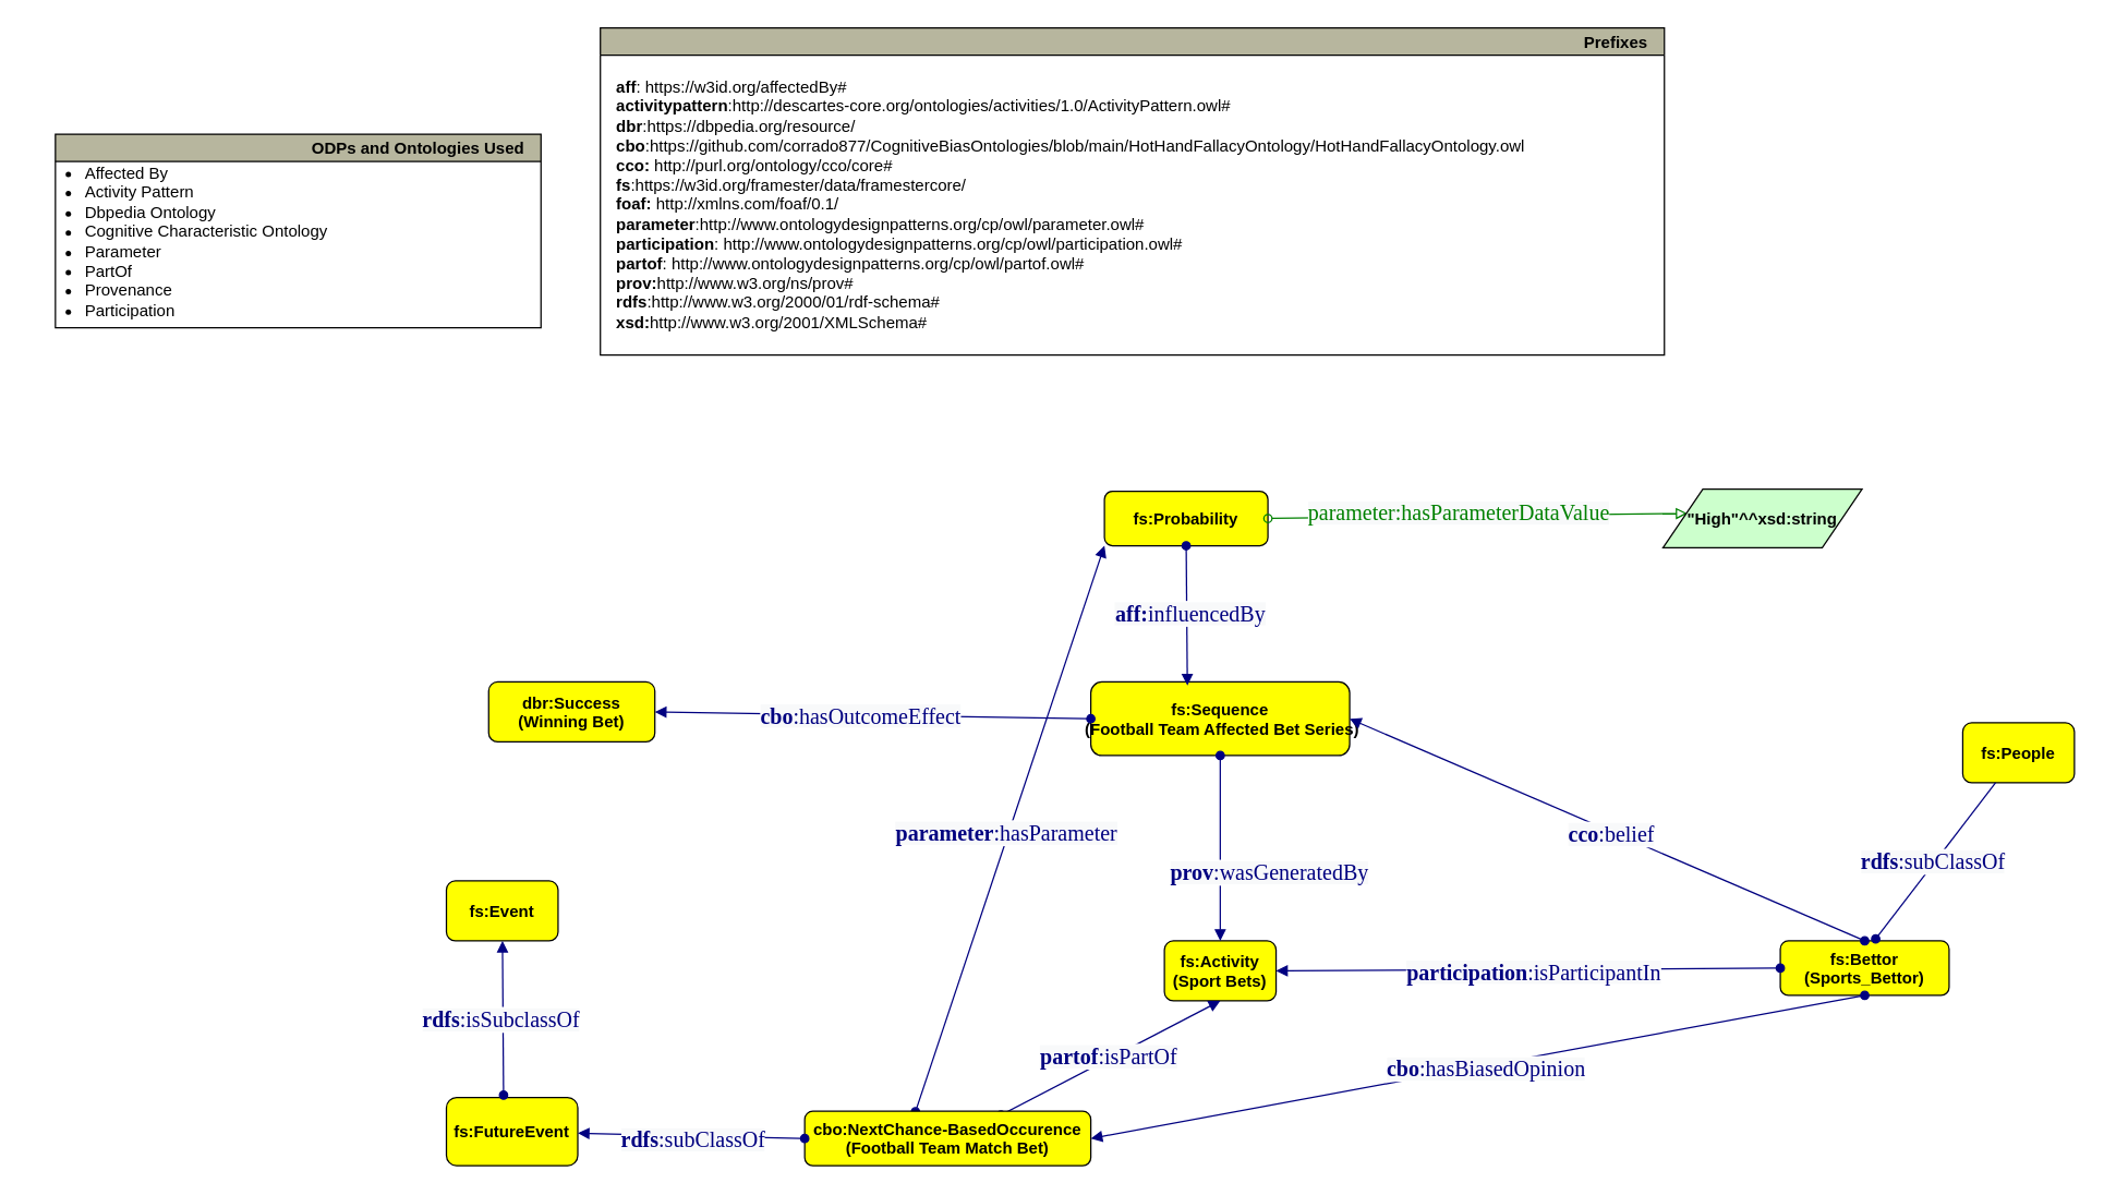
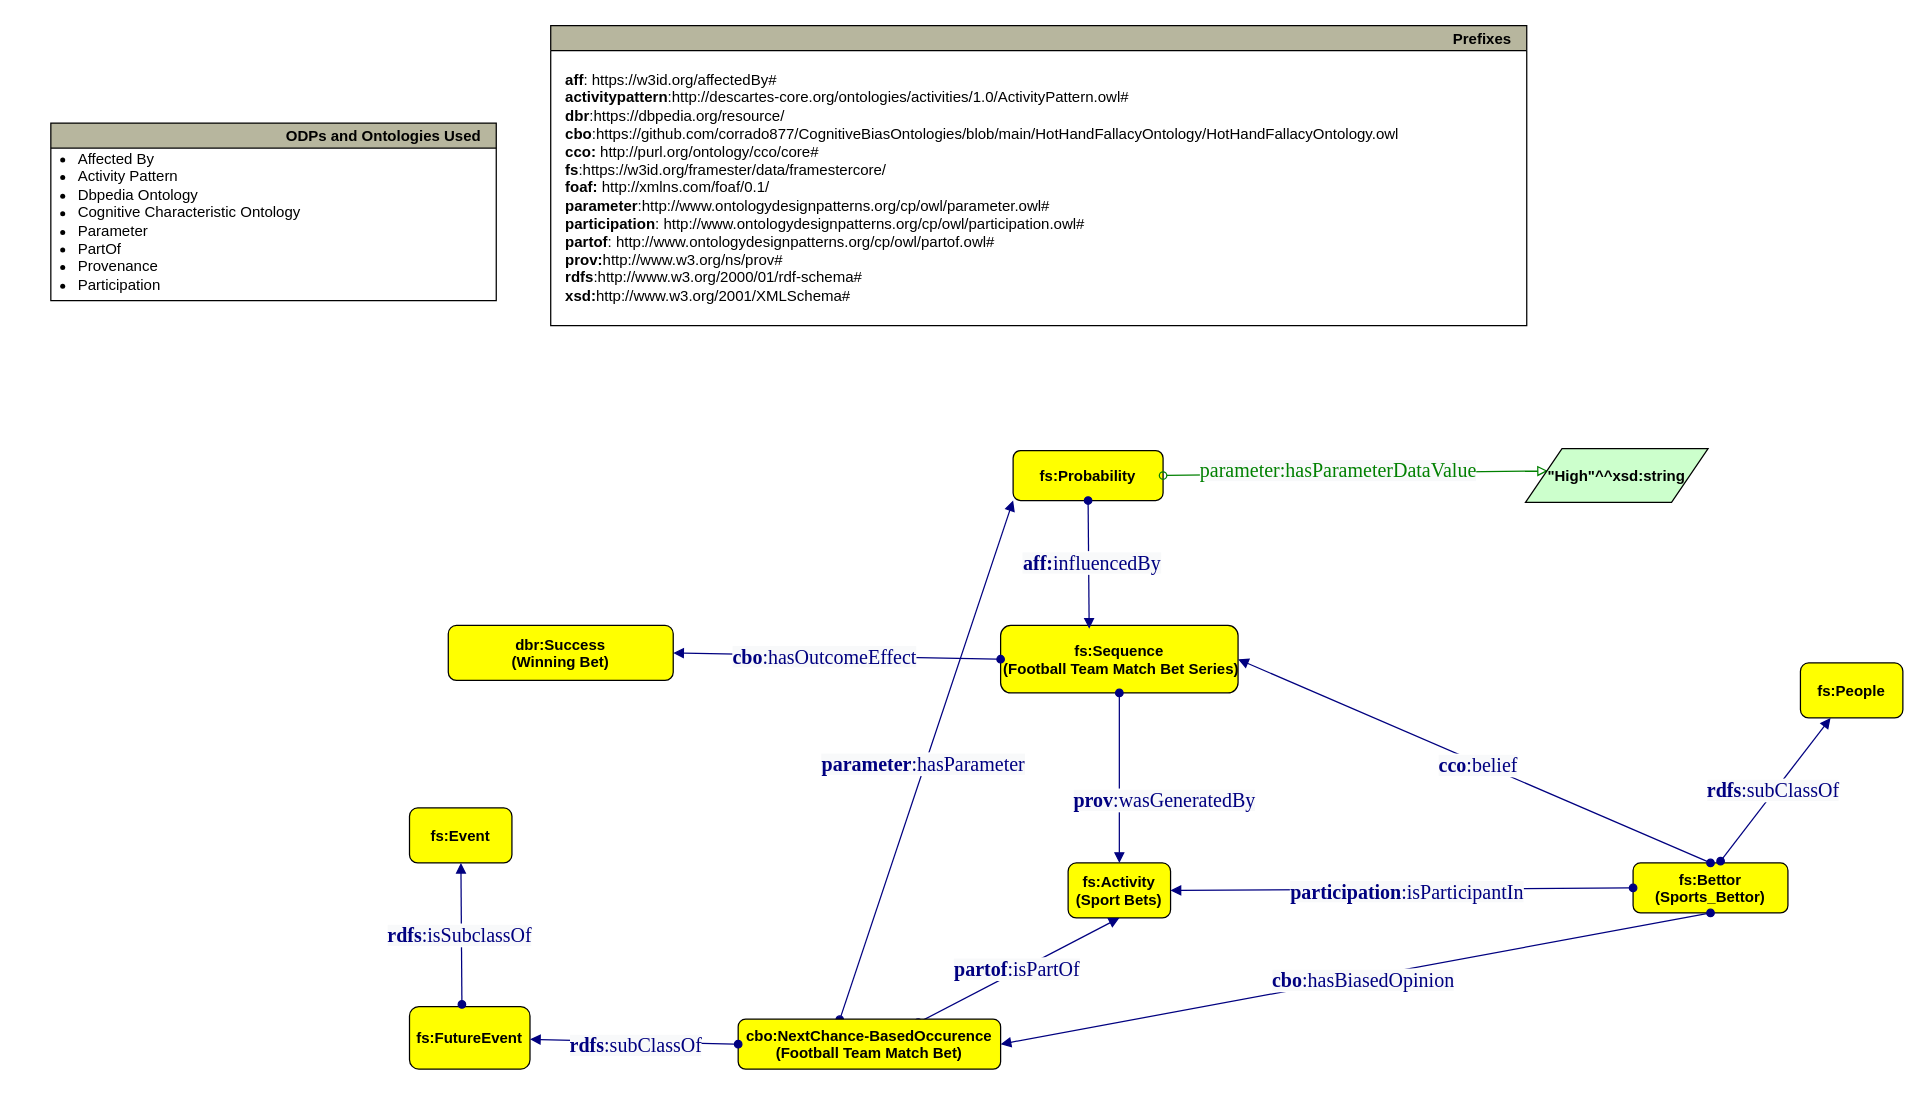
  <mxCell id="0" />
  <mxCell id="1" parent="0" />
  <mxCell id="2" value="Prefixes" style="graphMlID=n0;shape=swimlane;startSize=20;fillColor=#b7b69e;strokeColor=#000000;strokeWidth=1.0;align=right;spacingRight=10;fontStyle=1" parent="1" vertex="1"><mxGeometry x="440" y="20" width="781" height="240" as="geometry"><mxRectangle x="-550" y="110" width="100" height="30" as="alternateBounds" /></mxGeometry></mxCell>
  <mxCell id="3" value="&lt;b style=&quot;border-color: var(--border-color);&quot;&gt;aff&lt;/b&gt;:&amp;nbsp;https://w3id.org/affectedBy#&lt;br&gt;&lt;b&gt;activitypattern&lt;/b&gt;:http://descartes-core.org/ontologies/activities/1.0/ActivityPattern.owl#&lt;div&gt;&lt;b&gt;dbr&lt;/b&gt;:https://dbpedia.org/resource/&lt;br&gt;&lt;b&gt;cbo&lt;/b&gt;:https://github.com/corrado877/CognitiveBiasOntologies/blob/main/HotHandFallacyOntology/HotHandFallacyOntology.owl&lt;br&gt;&lt;b&gt;cco:&amp;nbsp;&lt;/b&gt;&lt;span style=&quot;text-align: justify; background-color: initial;&quot;&gt;http://purl.org/ontology/cco/core#&lt;/span&gt;&lt;b&gt;&lt;br&gt;&lt;/b&gt;&lt;b&gt;fs&lt;/b&gt;:https://w3id.org/framester/data/framestercore/&lt;br&gt;&lt;b style=&quot;border-color: var(--border-color);&quot;&gt;foaf:&amp;nbsp;&lt;/b&gt;&lt;span style=&quot;border-color: var(--border-color); background-color: initial;&quot;&gt;http://xmlns.com/foaf/0.1/&lt;br&gt;&lt;b&gt;parameter&lt;/b&gt;:http://www.ontologydesignpatterns.org/cp/owl/parameter.owl#&lt;br&gt;&lt;b&gt;participation&lt;/b&gt;:&amp;nbsp;http://www.ontologydesignpatterns.org/cp/owl/participation.owl#&lt;br&gt;&lt;/span&gt;&lt;b style=&quot;border-color: var(--border-color);&quot;&gt;partof&lt;/b&gt;:&amp;nbsp;&lt;span style=&quot;border-color: var(--border-color); background-color: initial;&quot;&gt;http://www.ontologydesignpatterns.org/cp/owl/partof.owl#&lt;br&gt;&lt;/span&gt;&lt;b&gt;prov:&lt;/b&gt;http://www.w3.org/ns/prov#&lt;br&gt;&lt;b&gt;rdfs&lt;/b&gt;:http://www.w3.org/2000/01/rdf-schema#&lt;br&gt;&lt;b style=&quot;border-color: var(--border-color);&quot;&gt;xsd:&lt;/b&gt;&lt;span style=&quot;border-color: var(--border-color); background-color: initial;&quot;&gt;http://www.w3.org/2001/XMLSchema#&lt;/span&gt;&lt;/div&gt;" style="text;whiteSpace=wrap;html=1;" parent="2" vertex="1"><mxGeometry x="10" y="30" width="761" height="180" as="geometry" /></mxCell>
  <mxCell id="4" value="ODPs and Ontologies Used" style="graphMlID=n0;shape=swimlane;startSize=20;fillColor=#b7b69e;strokeColor=#000000;strokeWidth=1.0;align=right;spacingRight=10;fontStyle=1" parent="1" vertex="1"><mxGeometry x="40" y="98" width="356.42" height="142" as="geometry" /></mxCell>
  <mxCell id="5" value="&lt;ul&gt;&lt;li&gt;Affected By&lt;/li&gt;&lt;li&gt;Activity Pattern&lt;/li&gt;&lt;li&gt;Dbpedia Ontology&lt;/li&gt;&lt;li style=&quot;border-color: var(--border-color);&quot;&gt;Cognitive Characteristic Ontology&lt;/li&gt;&lt;li&gt;Parameter&lt;/li&gt;&lt;li&gt;PartOf&lt;/li&gt;&lt;li&gt;Provenance&lt;/li&gt;&lt;li&gt;Participation&lt;/li&gt;&lt;/ul&gt;" style="text;html=1;strokeColor=none;fillColor=none;align=left;verticalAlign=middle;whiteSpace=wrap;rounded=0;" parent="4" vertex="1"><mxGeometry x="-20" y="8" width="270" height="142" as="geometry" /></mxCell>
  <mxCell id="6" value="fs:Bettor&#10;(Sports_Bettor)" style="graphMlID=n4;shape=rect;rounded=1;arcsize=30;fillColor=#ffff00;strokeColor=#000000;strokeWidth=1.0;fontStyle=1" parent="1" vertex="1"><mxGeometry x="1306.09" y="690" width="123.91" height="40" as="geometry" /></mxCell>
  <mxCell id="7" value="fs:Event" style="graphMlID=n4;shape=rect;rounded=1;arcsize=30;fillColor=#ffff00;strokeColor=#000000;strokeWidth=1.0;fontStyle=1" parent="1" vertex="1"><mxGeometry x="327" y="646" width="81.968" height="44" as="geometry" /></mxCell>
- <mxCell id="8" value="fs:Sequence&#10; (Football Team Affected Bet Series)" style="graphMlID=n4;shape=rect;rounded=1;arcsize=30;fillColor=#ffff00;strokeColor=#000000;strokeWidth=1.0;fontStyle=1" parent="1" vertex="1"><mxGeometry x="800" y="500" width="190" height="54" as="geometry" /></mxCell>
+ <mxCell id="8" value="fs:Sequence&#10; (Football Team Match Bet Series)" style="graphMlID=n4;shape=rect;rounded=1;arcsize=30;fillColor=#ffff00;strokeColor=#000000;strokeWidth=1.0;fontStyle=1" parent="1" vertex="1"><mxGeometry x="800" y="500" width="190" height="54" as="geometry" /></mxCell>
  <mxCell id="9" value="fs:FutureEvent" style="graphMlID=n4;shape=rect;rounded=1;arcsize=30;fillColor=#ffff00;strokeColor=#000000;strokeWidth=1.0;fontStyle=1" parent="1" vertex="1"><mxGeometry x="327" y="805" width="96.42" height="50" as="geometry" /></mxCell>
  <mxCell id="10" value="fs:Activity&#10;(Sport Bets)" style="graphMlID=n4;shape=rect;rounded=1;arcsize=30;fillColor=#ffff00;strokeColor=#000000;strokeWidth=1.0;fontStyle=1" parent="1" vertex="1"><mxGeometry x="854.02" y="690" width="81.968" height="44" as="geometry" /></mxCell>
  <mxCell id="11" value="fs:Probability" style="graphMlID=n4;shape=rect;rounded=1;arcsize=30;fillColor=#ffff00;strokeColor=#000000;strokeWidth=1.0;fontStyle=1" parent="1" vertex="1"><mxGeometry x="810" y="360" width="120" height="40" as="geometry" /></mxCell>
  <mxCell id="12" value="" style="graphMlID=e0;rounded=0;endArrow=block;strokeColor=#000080;strokeWidth=1.0;startArrow=oval;startFill=1;endFill=1;exitX=0;exitY=0.5;exitDx=0;exitDy=0;entryX=1;entryY=0.5;entryDx=0;entryDy=0;" parent="1" source="6" target="10" edge="1"><mxGeometry relative="1" as="geometry"><mxPoint x="640" y="553.082" as="sourcePoint" /><mxPoint x="791" y="553" as="targetPoint" /></mxGeometry></mxCell>
  <mxCell id="13" value="&lt;span style=&quot;color: rgb(0 , 0 , 128) ; font-family: &amp;quot;dialog&amp;quot; ; font-size: 16px ; background-color: rgb(248 , 249 , 250)&quot;&gt;&lt;b&gt;participation&lt;/b&gt;:isParticipantIn&lt;/span&gt;" style="text;html=1;align=center;verticalAlign=middle;resizable=0;points=[];labelBackgroundColor=#ffffff;" parent="12" vertex="1" connectable="0"><mxGeometry x="-0.017" y="2" relative="1" as="geometry"><mxPoint as="offset" /></mxGeometry></mxCell>
  <mxCell id="14" value="" style="graphMlID=e0;rounded=0;endArrow=block;strokeColor=#000080;strokeWidth=1.0;startArrow=oval;startFill=1;endFill=1;exitX=0.5;exitY=0;exitDx=0;exitDy=0;entryX=1;entryY=0.5;entryDx=0;entryDy=0;" parent="1" source="6" target="8" edge="1"><mxGeometry relative="1" as="geometry"><mxPoint x="1060" y="493.082" as="sourcePoint" /><mxPoint x="1211" y="493" as="targetPoint" /></mxGeometry></mxCell>
  <mxCell id="15" value="&lt;span style=&quot;color: rgb(0 , 0 , 128) ; font-family: &amp;quot;dialog&amp;quot; ; font-size: 16px ; background-color: rgb(248 , 249 , 250)&quot;&gt;&lt;b&gt;cco&lt;/b&gt;:belief&lt;/span&gt;" style="text;html=1;align=center;verticalAlign=middle;resizable=0;points=[];labelBackgroundColor=#ffffff;" parent="14" vertex="1" connectable="0"><mxGeometry x="-0.017" y="2" relative="1" as="geometry"><mxPoint as="offset" /></mxGeometry></mxCell>
  <mxCell id="16" value="" style="graphMlID=e0;rounded=0;endArrow=block;strokeColor=#000080;strokeWidth=1.0;startArrow=oval;startFill=1;endFill=1;exitX=0.5;exitY=1;exitDx=0;exitDy=0;entryX=1;entryY=0.5;entryDx=0;entryDy=0;" parent="1" source="6" target="34" edge="1"><mxGeometry relative="1" as="geometry"><mxPoint x="890" y="773.082" as="sourcePoint" /><mxPoint x="830" y="810" as="targetPoint" /></mxGeometry></mxCell>
  <mxCell id="17" value="&lt;span style=&quot;color: rgb(0 , 0 , 128) ; font-family: &amp;quot;dialog&amp;quot; ; font-size: 16px ; background-color: rgb(248 , 249 , 250)&quot;&gt;&lt;b&gt;cbo&lt;/b&gt;:hasBiasedOpinion&lt;/span&gt;" style="text;html=1;align=center;verticalAlign=middle;resizable=0;points=[];labelBackgroundColor=#ffffff;" parent="16" vertex="1" connectable="0"><mxGeometry x="-0.017" y="2" relative="1" as="geometry"><mxPoint as="offset" /></mxGeometry></mxCell>
  <mxCell id="18" value="" style="graphMlID=e0;rounded=0;endArrow=block;strokeColor=#000080;strokeWidth=1.0;startArrow=oval;startFill=1;endFill=1;entryX=0.5;entryY=1;entryDx=0;entryDy=0;exitX=0.686;exitY=0.07;exitDx=0;exitDy=0;exitPerimeter=0;" parent="1" source="34" target="10" edge="1"><mxGeometry relative="1" as="geometry"><mxPoint x="640" y="563.082" as="sourcePoint" /><mxPoint x="791" y="563" as="targetPoint" /></mxGeometry></mxCell>
  <mxCell id="19" value="&lt;span style=&quot;color: rgb(0 , 0 , 128) ; font-family: &amp;quot;dialog&amp;quot; ; font-size: 16px ; background-color: rgb(248 , 249 , 250)&quot;&gt;&lt;b&gt;partof&lt;/b&gt;:isPartOf&lt;/span&gt;" style="text;html=1;align=center;verticalAlign=middle;resizable=0;points=[];labelBackgroundColor=#ffffff;" parent="18" vertex="1" connectable="0"><mxGeometry x="-0.017" y="2" relative="1" as="geometry"><mxPoint as="offset" /></mxGeometry></mxCell>
  <mxCell id="20" value="" style="graphMlID=e0;rounded=0;endArrow=block;strokeColor=#000080;strokeWidth=1.0;startArrow=oval;startFill=1;endFill=1;entryX=0.5;entryY=0;entryDx=0;entryDy=0;" parent="1" source="8" target="10" edge="1"><mxGeometry relative="1" as="geometry"><mxPoint x="430" y="453.082" as="sourcePoint" /><mxPoint x="581" y="453" as="targetPoint" /></mxGeometry></mxCell>
  <mxCell id="21" value="&lt;span style=&quot;color: rgb(0 , 0 , 128) ; font-family: &amp;quot;dialog&amp;quot; ; font-size: 16px ; background-color: rgb(248 , 249 , 250)&quot;&gt;&lt;b&gt;prov&lt;/b&gt;:wasGeneratedBy&lt;/span&gt;" style="text;html=1;align=center;verticalAlign=middle;resizable=0;points=[];labelBackgroundColor=#ffffff;" parent="20" vertex="1" connectable="0"><mxGeometry x="-0.017" y="2" relative="1" as="geometry"><mxPoint x="33" y="19" as="offset" /></mxGeometry></mxCell>
  <mxCell id="22" value="" style="graphMlID=e0;rounded=0;endArrow=block;strokeColor=#000080;strokeWidth=1.0;startArrow=oval;startFill=1;endFill=1;exitX=0.435;exitY=-0.036;exitDx=0;exitDy=0;exitPerimeter=0;" parent="1" source="9" target="7" edge="1"><mxGeometry relative="1" as="geometry"><mxPoint x="400" y="513.082" as="sourcePoint" /><mxPoint x="551" y="513" as="targetPoint" /></mxGeometry></mxCell>
  <mxCell id="23" value="&lt;span style=&quot;color: rgb(0 , 0 , 128) ; font-family: &amp;quot;dialog&amp;quot; ; font-size: 16px ; background-color: rgb(248 , 249 , 250)&quot;&gt;&lt;b&gt;rdfs&lt;/b&gt;:isSubclassOf&lt;/span&gt;" style="text;html=1;align=center;verticalAlign=middle;resizable=0;points=[];labelBackgroundColor=#ffffff;" parent="22" vertex="1" connectable="0"><mxGeometry x="-0.017" y="2" relative="1" as="geometry"><mxPoint as="offset" /></mxGeometry></mxCell>
  <mxCell id="24" value="" style="graphMlID=e0;rounded=0;endArrow=block;strokeColor=#000080;strokeWidth=1.0;startArrow=oval;startFill=1;endFill=1;entryX=1;entryY=0.5;entryDx=0;entryDy=0;exitX=0;exitY=0.5;exitDx=0;exitDy=0;" parent="1" source="8" target="32" edge="1"><mxGeometry relative="1" as="geometry"><mxPoint x="730" y="503" as="sourcePoint" /><mxPoint x="521.97" y="505" as="targetPoint" /></mxGeometry></mxCell>
  <mxCell id="25" value="&lt;span style=&quot;color: rgb(0 , 0 , 128) ; font-family: &amp;quot;dialog&amp;quot; ; font-size: 16px ; background-color: rgb(248 , 249 , 250)&quot;&gt;&lt;b&gt;cbo&lt;/b&gt;:hasOutcomeEffect&lt;/span&gt;" style="text;html=1;align=center;verticalAlign=middle;resizable=0;points=[];labelBackgroundColor=#ffffff;" parent="24" vertex="1" connectable="0"><mxGeometry x="-0.017" y="2" relative="1" as="geometry"><mxPoint x="-12" y="-2" as="offset" /></mxGeometry></mxCell>
  <mxCell id="26" value="" style="graphMlID=e0;rounded=0;endArrow=block;strokeColor=#000080;strokeWidth=1.0;startArrow=oval;startFill=1;endFill=1;exitX=0.387;exitY=0.01;exitDx=0;exitDy=0;entryX=0;entryY=1;entryDx=0;entryDy=0;exitPerimeter=0;" parent="1" source="34" target="11" edge="1"><mxGeometry relative="1" as="geometry"><mxPoint x="640" y="563.082" as="sourcePoint" /><mxPoint x="791" y="563" as="targetPoint" /></mxGeometry></mxCell>
  <mxCell id="27" value="&lt;span style=&quot;color: rgb(0 , 0 , 128) ; font-family: &amp;quot;dialog&amp;quot; ; font-size: 16px ; background-color: rgb(248 , 249 , 250)&quot;&gt;&lt;b&gt;parameter&lt;/b&gt;:hasParameter&lt;/span&gt;" style="text;html=1;align=center;verticalAlign=middle;resizable=0;points=[];labelBackgroundColor=#ffffff;" parent="26" vertex="1" connectable="0"><mxGeometry x="-0.017" y="2" relative="1" as="geometry"><mxPoint as="offset" /></mxGeometry></mxCell>
  <mxCell id="28" value="" style="graphMlID=e2;rounded=0;endArrow=block;strokeColor=#008000;strokeWidth=1.0;startArrow=oval;startFill=0;endFill=0;entryX=0.123;entryY=0.414;entryDx=0;entryDy=0;entryPerimeter=0;exitX=1;exitY=0.5;exitDx=0;exitDy=0;" parent="1" source="11" target="33" edge="1"><mxGeometry relative="1" as="geometry"><mxPoint x="580" y="563" as="sourcePoint" /><mxPoint x="1142.612" y="352.79" as="targetPoint" /></mxGeometry></mxCell>
  <mxCell id="29" value="&lt;span style=&quot;color: rgb(0 , 128 , 0) ; font-family: &amp;quot;dialog&amp;quot; ; font-size: 16px ; background-color: rgb(248 , 249 , 250)&quot;&gt;parameter:hasParameterDataValue&lt;/span&gt;" style="text;html=1;align=center;verticalAlign=middle;resizable=0;points=[];labelBackgroundColor=#ffffff;" parent="28" vertex="1" connectable="0"><mxGeometry x="-0.09" y="3" relative="1" as="geometry"><mxPoint as="offset" /></mxGeometry></mxCell>
  <mxCell id="30" value="" style="graphMlID=e0;rounded=0;endArrow=block;strokeColor=#000080;strokeWidth=1.0;startArrow=oval;startFill=1;endFill=1;exitX=0.5;exitY=1;exitDx=0;exitDy=0;entryX=0.373;entryY=0.048;entryDx=0;entryDy=0;entryPerimeter=0;" parent="1" source="11" target="8" edge="1"><mxGeometry relative="1" as="geometry"><mxPoint x="640" y="563.082" as="sourcePoint" /><mxPoint x="791" y="563" as="targetPoint" /></mxGeometry></mxCell>
  <mxCell id="31" value="&lt;span style=&quot;color: rgb(0 , 0 , 128) ; font-family: &amp;quot;dialog&amp;quot; ; font-size: 16px ; background-color: rgb(248 , 249 , 250)&quot;&gt;&lt;b&gt;aff:&lt;/b&gt;influencedBy&lt;/span&gt;" style="text;html=1;align=center;verticalAlign=middle;resizable=0;points=[];labelBackgroundColor=#ffffff;" parent="30" vertex="1" connectable="0"><mxGeometry x="-0.017" y="2" relative="1" as="geometry"><mxPoint as="offset" /></mxGeometry></mxCell>
- <mxCell id="32" value="dbr:Success&#10;(Winning Bet)" style="graphMlID=n4;shape=rect;rounded=1;arcsize=30;fillColor=#ffff00;strokeColor=#000000;strokeWidth=1.0;fontStyle=1" parent="1" vertex="1"><mxGeometry x="358.03" y="500" width="121.97" height="44" as="geometry" /></mxCell>
+ <mxCell id="32" value="dbr:Success&#10;(Winning Bet)" style="graphMlID=n4;shape=rect;rounded=1;arcsize=30;fillColor=#ffff00;strokeColor=#000000;strokeWidth=1.0;fontStyle=1" parent="1" vertex="1"><mxGeometry x="358.03" y="500" width="180" height="44" as="geometry" /></mxCell>
  <mxCell id="33" value="&quot;High&quot;^^xsd:string" style="graphMlID=n6;shape=parallelogram;fillColor=#ccffcc;strokeColor=#000000;strokeWidth=1.0;fontStyle=1" parent="1" vertex="1"><mxGeometry x="1220" y="358.5" width="146.09" height="43" as="geometry" /></mxCell>
  <mxCell id="34" value="cbo:NextChance-BasedOccurence&#10;(Football Team Match Bet)" style="graphMlID=n4;shape=rect;rounded=1;arcsize=30;fillColor=#ffff00;strokeColor=#000000;strokeWidth=1.0;fontStyle=1" parent="1" vertex="1"><mxGeometry x="590" y="815" width="210" height="40" as="geometry" /></mxCell>
  <mxCell id="35" value="" style="graphMlID=e0;rounded=0;endArrow=block;strokeColor=#000080;strokeWidth=1.0;startArrow=oval;startFill=1;endFill=1;exitX=0;exitY=0.5;exitDx=0;exitDy=0;" parent="1" source="34" target="9" edge="1"><mxGeometry relative="1" as="geometry"><mxPoint x="490" y="853.082" as="sourcePoint" /><mxPoint x="641" y="853" as="targetPoint" /></mxGeometry></mxCell>
  <mxCell id="36" value="&lt;span style=&quot;color: rgb(0 , 0 , 128) ; font-family: &amp;quot;dialog&amp;quot; ; font-size: 16px ; background-color: rgb(248 , 249 , 250)&quot;&gt;&lt;b&gt;rdfs&lt;/b&gt;:subClassOf&lt;/span&gt;" style="text;html=1;align=center;verticalAlign=middle;resizable=0;points=[];labelBackgroundColor=#ffffff;" parent="35" vertex="1" connectable="0"><mxGeometry x="-0.017" y="2" relative="1" as="geometry"><mxPoint as="offset" /></mxGeometry></mxCell>
  <mxCell id="37" value="fs:People" style="graphMlID=n4;shape=rect;rounded=1;arcsize=30;fillColor=#ffff00;strokeColor=#000000;strokeWidth=1.0;fontStyle=1" parent="1" vertex="1"><mxGeometry x="1440" y="530" width="81.968" height="44" as="geometry" /></mxCell>
- <mxCell id="38" value="" style="graphMlID=e0;rounded=0;endArrow=none;strokeColor=#000080;strokeWidth=1.0;startArrow=oval;startFill=1;endFill=1;exitX=0.565;exitY=-0.035;exitDx=0;exitDy=0;exitPerimeter=0;" parent="1" source="6" target="37" edge="1"><mxGeometry relative="1" as="geometry"><mxPoint x="1540" y="710" as="sourcePoint" /><mxPoint x="1654" y="614" as="targetPoint" /></mxGeometry></mxCell>
+ <mxCell id="38" value="" style="graphMlID=e0;rounded=0;endArrow=block;strokeColor=#000080;strokeWidth=1.0;startArrow=oval;startFill=1;endFill=1;exitX=0.565;exitY=-0.035;exitDx=0;exitDy=0;exitPerimeter=0;" parent="1" source="6" target="37" edge="1"><mxGeometry relative="1" as="geometry"><mxPoint x="1540" y="710" as="sourcePoint" /><mxPoint x="1654" y="614" as="targetPoint" /></mxGeometry></mxCell>
  <mxCell id="39" value="&lt;span style=&quot;color: rgb(0 , 0 , 128) ; font-family: &amp;quot;dialog&amp;quot; ; font-size: 16px ; background-color: rgb(248 , 249 , 250)&quot;&gt;&lt;b&gt;rdfs&lt;/b&gt;:subClassOf&lt;/span&gt;" style="text;html=1;align=center;verticalAlign=middle;resizable=0;points=[];labelBackgroundColor=#ffffff;" parent="38" vertex="1" connectable="0"><mxGeometry x="-0.017" y="2" relative="1" as="geometry"><mxPoint as="offset" /></mxGeometry></mxCell>
